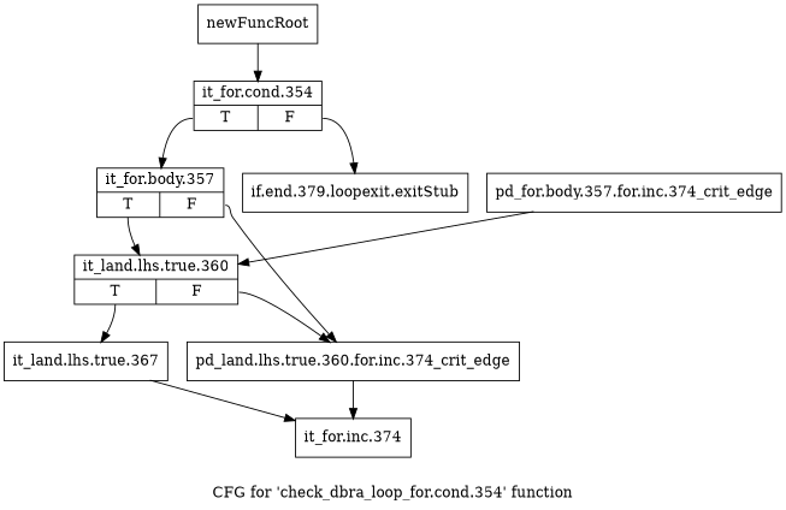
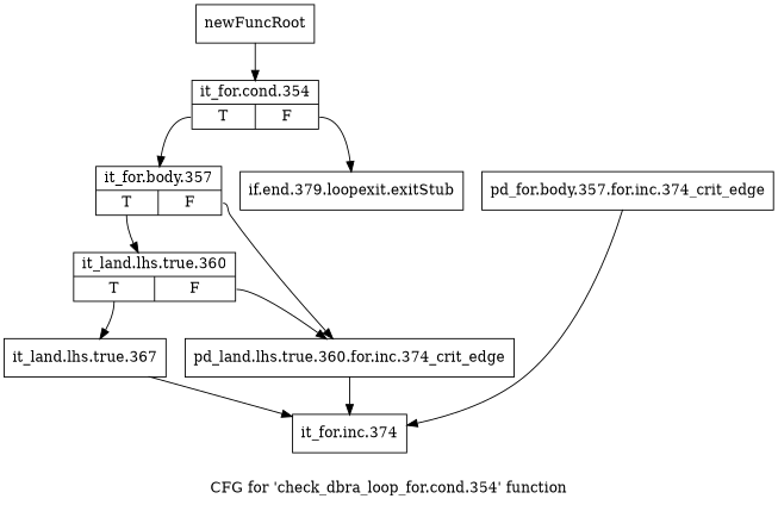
  digraph {
    label="CFG for 'check_dbra_loop_for.cond.354' function"
    node [shape=record]
    n1 [label="{newFuncRoot}"]
    n2 [label="{it_for.cond.354|{<s0>T|<s1>F}}"]
    n3 [label="{if.end.379.loopexit.exitStub}"]
    n4 [label="{it_for.body.357|{<s0>T|<s1>F}}"]
    n5 [label="{it_land.lhs.true.360|{<s0>T|<s1>F}}"]
    n6 [label="{pd_land.lhs.true.360.for.inc.374_crit_edge}"]
    n7 [label="{it_land.lhs.true.367}"]
    n8 [label="{pd_for.body.357.for.inc.374_crit_edge}"]
    n9 [label="{it_for.inc.374}"]
    n1 -> n2
    n2 -> n3 [tailport=s1]
    n2 -> n4 [tailport=s0]
    n4 -> n5 [tailport=s0]
    n4 -> n6 [tailport=s1]
    n5 -> n6 [tailport=s1]
    n5 -> n7 [tailport=s0]
    n6 -> n9
    n7 -> n9
-   n8 -> n5
+   n8 -> n9
  }
